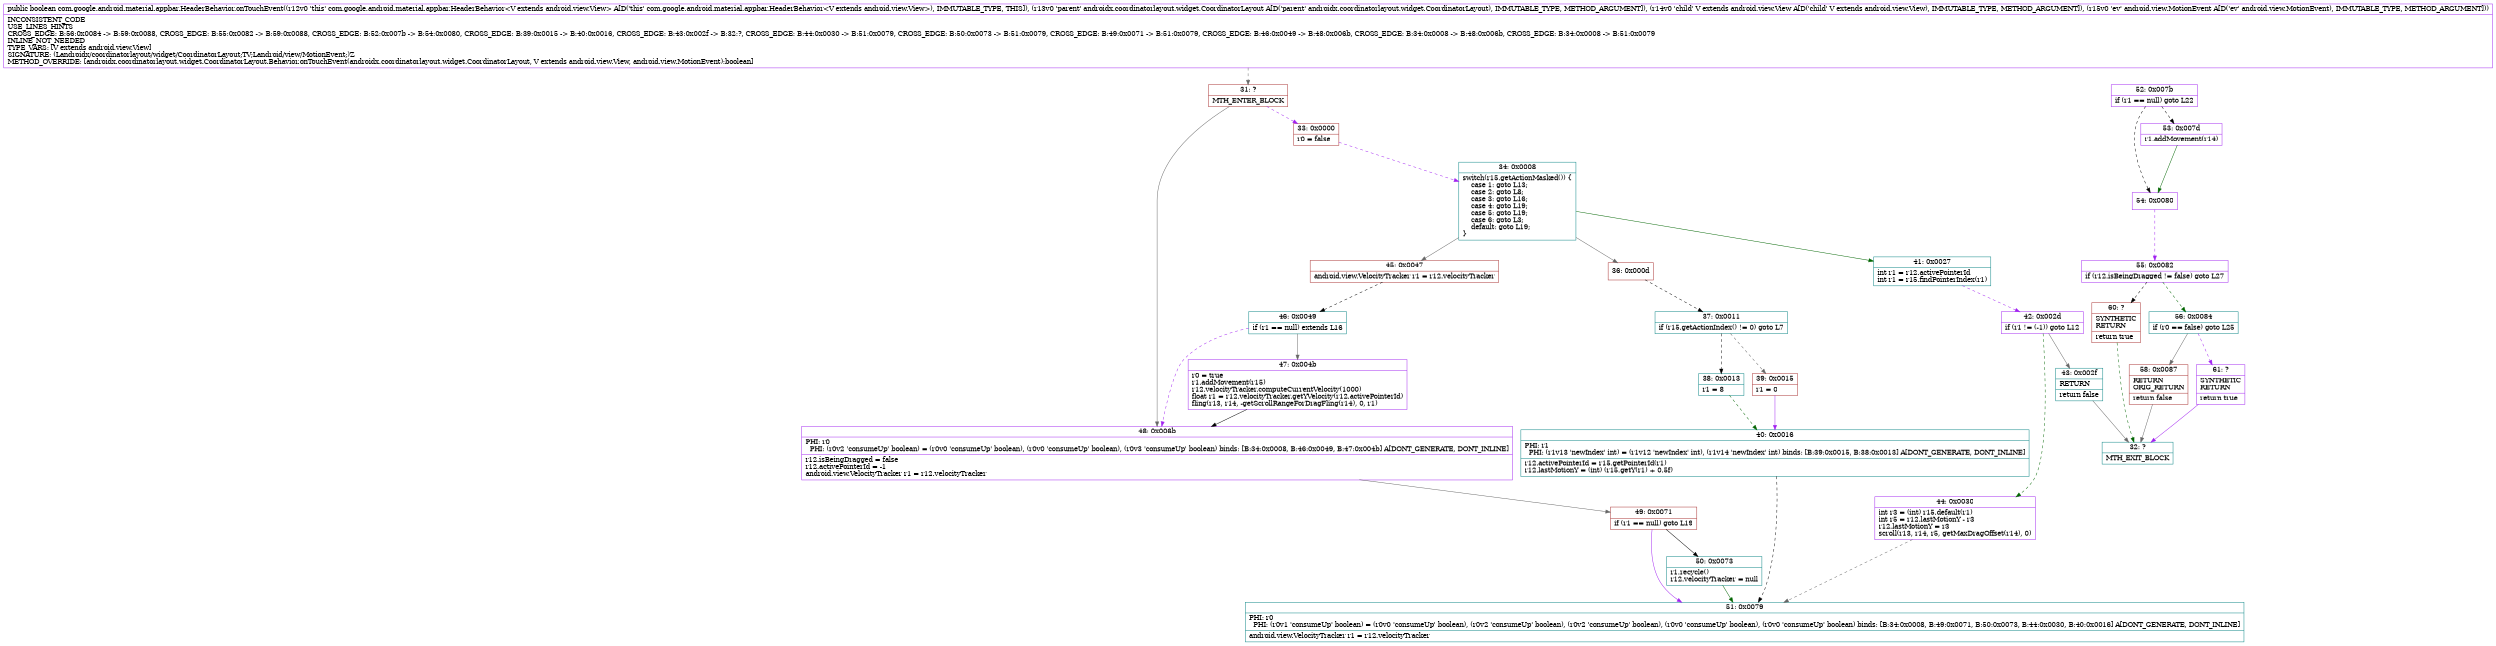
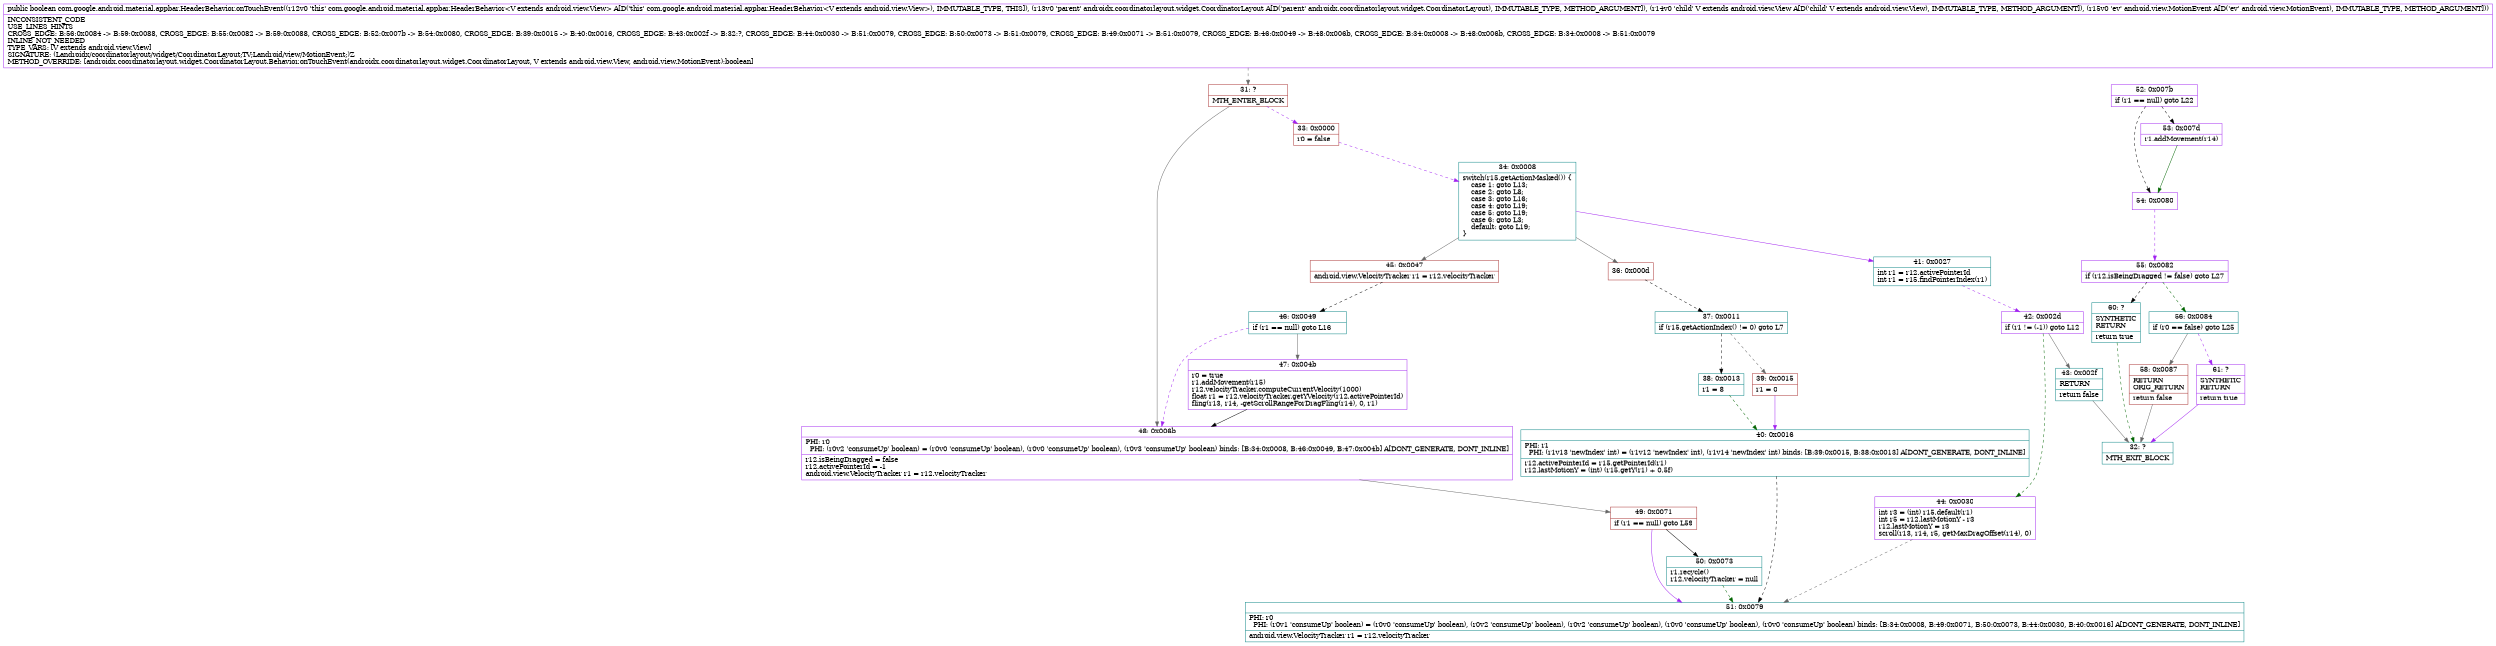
  digraph {
    node [color=teal shape=record]
    edge [color=gray40 style=dashed]
    n1 [color=brown label="{31\:\ ?|MTH_ENTER_BLOCK\l}"]
    n2 [color=brown label="{33\:\ 0x0000|r0 = false\l}"]
    n3 [color=purple label="{48\:\ 0x006b|PHI: r0 \l  PHI: (r0v2 'consumeUp' boolean) = (r0v0 'consumeUp' boolean), (r0v0 'consumeUp' boolean), (r0v3 'consumeUp' boolean) binds: [B:34:0x0008, B:46:0x0049, B:47:0x004b] A[DONT_GENERATE, DONT_INLINE]\l|r12.isBeingDragged = false\lr12.activePointerId = \-1\landroid.view.VelocityTracker r1 = r12.velocityTracker\l}"]
    n4 [label="{34\:\ 0x0008|switch(r15.getActionMasked()) \{\l    case 1: goto L13;\l    case 2: goto L8;\l    case 3: goto L16;\l    case 4: goto L19;\l    case 5: goto L19;\l    case 6: goto L3;\l    default: goto L19;\l\}\l}"]
    n5 [color=brown label="{36\:\ 0x000d}"]
    n6 [label="{41\:\ 0x0027|int r1 = r12.activePointerId\lint r1 = r15.findPointerIndex(r1)\l}"]
    n7 [color=brown label="{45\:\ 0x0047|android.view.VelocityTracker r1 = r12.velocityTracker\l}"]
    n8 [label="{37\:\ 0x0011|if (r15.getActionIndex() != 0) goto L7\l}"]
    n9 [color=purple label="{42\:\ 0x002d|if (r1 != (\-1)) goto L12\l}"]
-   n10 [label="{46\:\ 0x0049|if (r1 == null) extends L16\l}"]
-   n11 [color=brown label="{49\:\ 0x0071|if (r1 == null) goto L19\l}"]
+   n10 [label="{46\:\ 0x0049|if (r1 == null) goto L16\l}"]
+   n11 [color=brown label="{49\:\ 0x0071|if (r1 == null) goto L59\l}"]
    n12 [label="{51\:\ 0x0079|PHI: r0 \l  PHI: (r0v1 'consumeUp' boolean) = (r0v0 'consumeUp' boolean), (r0v2 'consumeUp' boolean), (r0v2 'consumeUp' boolean), (r0v0 'consumeUp' boolean), (r0v0 'consumeUp' boolean) binds: [B:34:0x0008, B:49:0x0071, B:50:0x0073, B:44:0x0030, B:40:0x0016] A[DONT_GENERATE, DONT_INLINE]\l|android.view.VelocityTracker r1 = r12.velocityTracker\l}"]
    n13 [label="{38\:\ 0x0013|r1 = 8\l}"]
    n14 [color=brown label="{39\:\ 0x0015|r1 = 0\l}"]
    n15 [label="{40\:\ 0x0016|PHI: r1 \l  PHI: (r1v13 'newIndex' int) = (r1v12 'newIndex' int), (r1v14 'newIndex' int) binds: [B:39:0x0015, B:38:0x0013] A[DONT_GENERATE, DONT_INLINE]\l|r12.activePointerId = r15.getPointerId(r1)\lr12.lastMotionY = (int) (r15.getY(r1) + 0.5f)\l}"]
    n16 [label="{43\:\ 0x002f|RETURN\l|return false\l}"]
    n17 [color=purple label="{44\:\ 0x0030|int r3 = (int) r15.default(r1)\lint r5 = r12.lastMotionY \- r3\lr12.lastMotionY = r3\lscroll(r13, r14, r5, getMaxDragOffset(r14), 0)\l}"]
    n18 [label="{32\:\ ?|MTH_EXIT_BLOCK\l}"]
    n19 [color=purple label="{47\:\ 0x004b|r0 = true\lr1.addMovement(r15)\lr12.velocityTracker.computeCurrentVelocity(1000)\lfloat r1 = r12.velocityTracker.getYVelocity(r12.activePointerId)\lfling(r13, r14, \-getScrollRangeForDragFling(r14), 0, r1)\l}"]
    n20 [label="{50\:\ 0x0073|r1.recycle()\lr12.velocityTracker = null\l}"]
    n21 [color=purple label="{52\:\ 0x007b|if (r1 == null) goto L22\l}"]
    n22 [color=purple label="{53\:\ 0x007d|r1.addMovement(r14)\l}"]
    n23 [color=purple label="{54\:\ 0x0080}"]
    n24 [color=purple label="{55\:\ 0x0082|if (r12.isBeingDragged != false) goto L27\l}"]
    n25 [label="{56\:\ 0x0084|if (r0 == false) goto L25\l}"]
-   n26 [color=brown label="{60\:\ ?|SYNTHETIC\lRETURN\l|return true\l}"]
+   n26 [label="{60\:\ ?|SYNTHETIC\lRETURN\l|return true\l}"]
    n27 [color=brown label="{58\:\ 0x0087|RETURN\lORIG_RETURN\l|return false\l}"]
    n28 [color=purple label="{61\:\ ?|SYNTHETIC\lRETURN\l|return true\l}"]
    n29 [color=purple label="{public boolean com.google.android.material.appbar.HeaderBehavior.onTouchEvent((r12v0 'this' com.google.android.material.appbar.HeaderBehavior\<V extends android.view.View\> A[D('this' com.google.android.material.appbar.HeaderBehavior\<V extends android.view.View\>), IMMUTABLE_TYPE, THIS]), (r13v0 'parent' androidx.coordinatorlayout.widget.CoordinatorLayout A[D('parent' androidx.coordinatorlayout.widget.CoordinatorLayout), IMMUTABLE_TYPE, METHOD_ARGUMENT]), (r14v0 'child' V extends android.view.View A[D('child' V extends android.view.View), IMMUTABLE_TYPE, METHOD_ARGUMENT]), (r15v0 'ev' android.view.MotionEvent A[D('ev' android.view.MotionEvent), IMMUTABLE_TYPE, METHOD_ARGUMENT]))  | INCONSISTENT_CODE\lUSE_LINES_HINTS\lCROSS_EDGE: B:56:0x0084 \-\> B:59:0x0088, CROSS_EDGE: B:55:0x0082 \-\> B:59:0x0088, CROSS_EDGE: B:52:0x007b \-\> B:54:0x0080, CROSS_EDGE: B:39:0x0015 \-\> B:40:0x0016, CROSS_EDGE: B:43:0x002f \-\> B:32:?, CROSS_EDGE: B:44:0x0030 \-\> B:51:0x0079, CROSS_EDGE: B:50:0x0073 \-\> B:51:0x0079, CROSS_EDGE: B:49:0x0071 \-\> B:51:0x0079, CROSS_EDGE: B:46:0x0049 \-\> B:48:0x006b, CROSS_EDGE: B:34:0x0008 \-\> B:48:0x006b, CROSS_EDGE: B:34:0x0008 \-\> B:51:0x0079\lINLINE_NOT_NEEDED\lTYPE_VARS: [V extends android.view.View]\lSIGNATURE: (Landroidx\/coordinatorlayout\/widget\/CoordinatorLayout;TV;Landroid\/view\/MotionEvent;)Z\lMETHOD_OVERRIDE: [androidx.coordinatorlayout.widget.CoordinatorLayout.Behavior.onTouchEvent(androidx.coordinatorlayout.widget.CoordinatorLayout, V extends android.view.View, android.view.MotionEvent):boolean]\l}"]
    n1 -> n2 [color=purple]
    n1 -> n3 [style=solid]
    n2 -> n4 [color=purple]
    n3 -> n11 [style=solid]
    n4 -> n5 [style=solid]
-   n4 -> n6 [color=darkgreen style=solid]
+   n4 -> n6 [color=purple style=solid]
    n4 -> n7 [style=solid]
    n5 -> n8 [color=black]
    n6 -> n9 [color=purple]
    n7 -> n10 [color=black]
    n8 -> n13 [color=black]
    n8 -> n14
    n9 -> n16 [style=solid]
    n9 -> n17 [color=darkgreen]
    n10 -> n3 [color=purple]
    n10 -> n19 [style=solid]
    n11 -> n12 [color=purple style=solid]
    n11 -> n20 [color=black style=solid]
    n13 -> n15 [color=darkgreen]
    n14 -> n15 [color=purple style=solid]
    n15 -> n12 [color=black]
    n16 -> n18 [style=solid]
    n17 -> n12
    n19 -> n3 [color=black style=solid]
-   n20 -> n12 [color=darkgreen style=solid]
+   n20 -> n12 [color=darkgreen]
    n21 -> n22 [color=black]
    n21 -> n23 [color=black]
    n22 -> n23 [color=darkgreen style=solid]
    n23 -> n24 [color=purple]
    n24 -> n25 [color=darkgreen]
    n24 -> n26 [color=black]
    n25 -> n27 [style=solid]
    n25 -> n28 [color=purple]
    n26 -> n18 [color=darkgreen]
    n27 -> n18 [style=solid]
    n28 -> n18 [color=purple style=solid]
    n29 -> n1
  }
